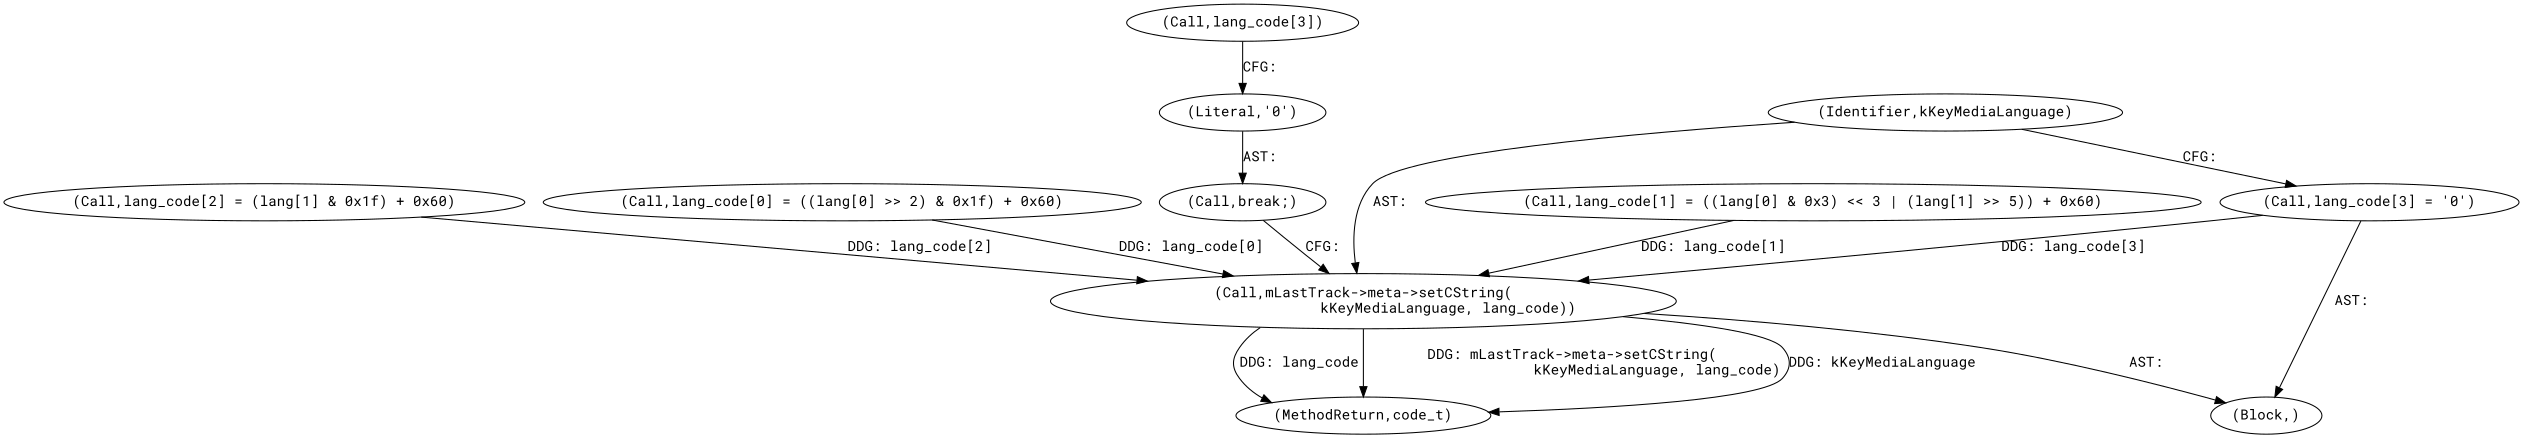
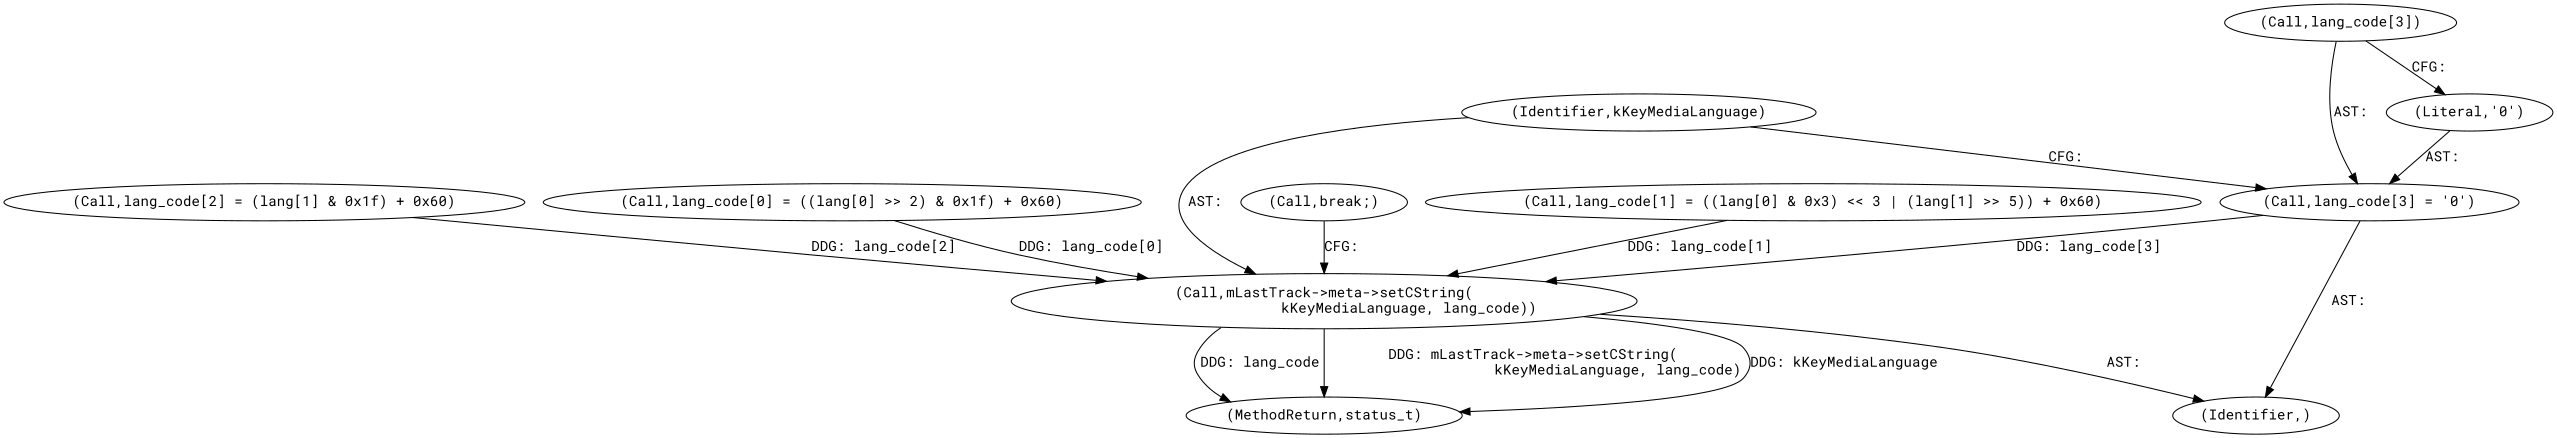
  digraph {
    fontname="Roboto Mono"
    node [fontname="Roboto Mono"]
    edge [fontname="Roboto Mono"]
    n1 [label="(Call,lang_code[3] = '\0')"]
    n2 [label="(Call,mLastTrack->meta->setCString(\n                    kKeyMediaLanguage, lang_code))"]
-   n3 [label="(Block,)"]
-   n4 [label="(MethodReturn,code_t)"]
+   n3 [label="(Identifier,)"]
+   n4 [label="(MethodReturn,status_t)"]
    n5 [label="(Literal,'\0')"]
    n6 [label="(Call,break;)"]
    n7 [label="(Call,lang_code[3])"]
    n8 [label="(Call,lang_code[2] = (lang[1] & 0x1f) + 0x60)"]
    n9 [label="(Call,lang_code[0] = ((lang[0] >> 2) & 0x1f) + 0x60)"]
    n10 [label="(Identifier,kKeyMediaLanguage)"]
    n11 [label="(Call,lang_code[1] = ((lang[0] & 0x3) << 3 | (lang[1] >> 5)) + 0x60)"]
    n1 -> n2 [label="DDG: lang_code[3]"]
    n1 -> n3 [label="AST: "]
    n2 -> n3 [label="AST: "]
    n2 -> n4 [label="DDG: mLastTrack->meta->setCString(\n                    kKeyMediaLanguage, lang_code)"]
    n2 -> n4 [label="DDG: kKeyMediaLanguage"]
    n2 -> n4 [label="DDG: lang_code"]
-   n5 -> n6 [label="AST: "]
+   n5 -> n1 [label="AST: "]
    n6 -> n2 [label="CFG: "]
+   n7 -> n1 [label="AST: "]
    n7 -> n5 [label="CFG: "]
    n8 -> n2 [label="DDG: lang_code[2]"]
    n9 -> n2 [label="DDG: lang_code[0]"]
    n10 -> n1 [label="CFG: "]
    n10 -> n2 [label="AST: "]
    n11 -> n2 [label="DDG: lang_code[1]"]
  }
